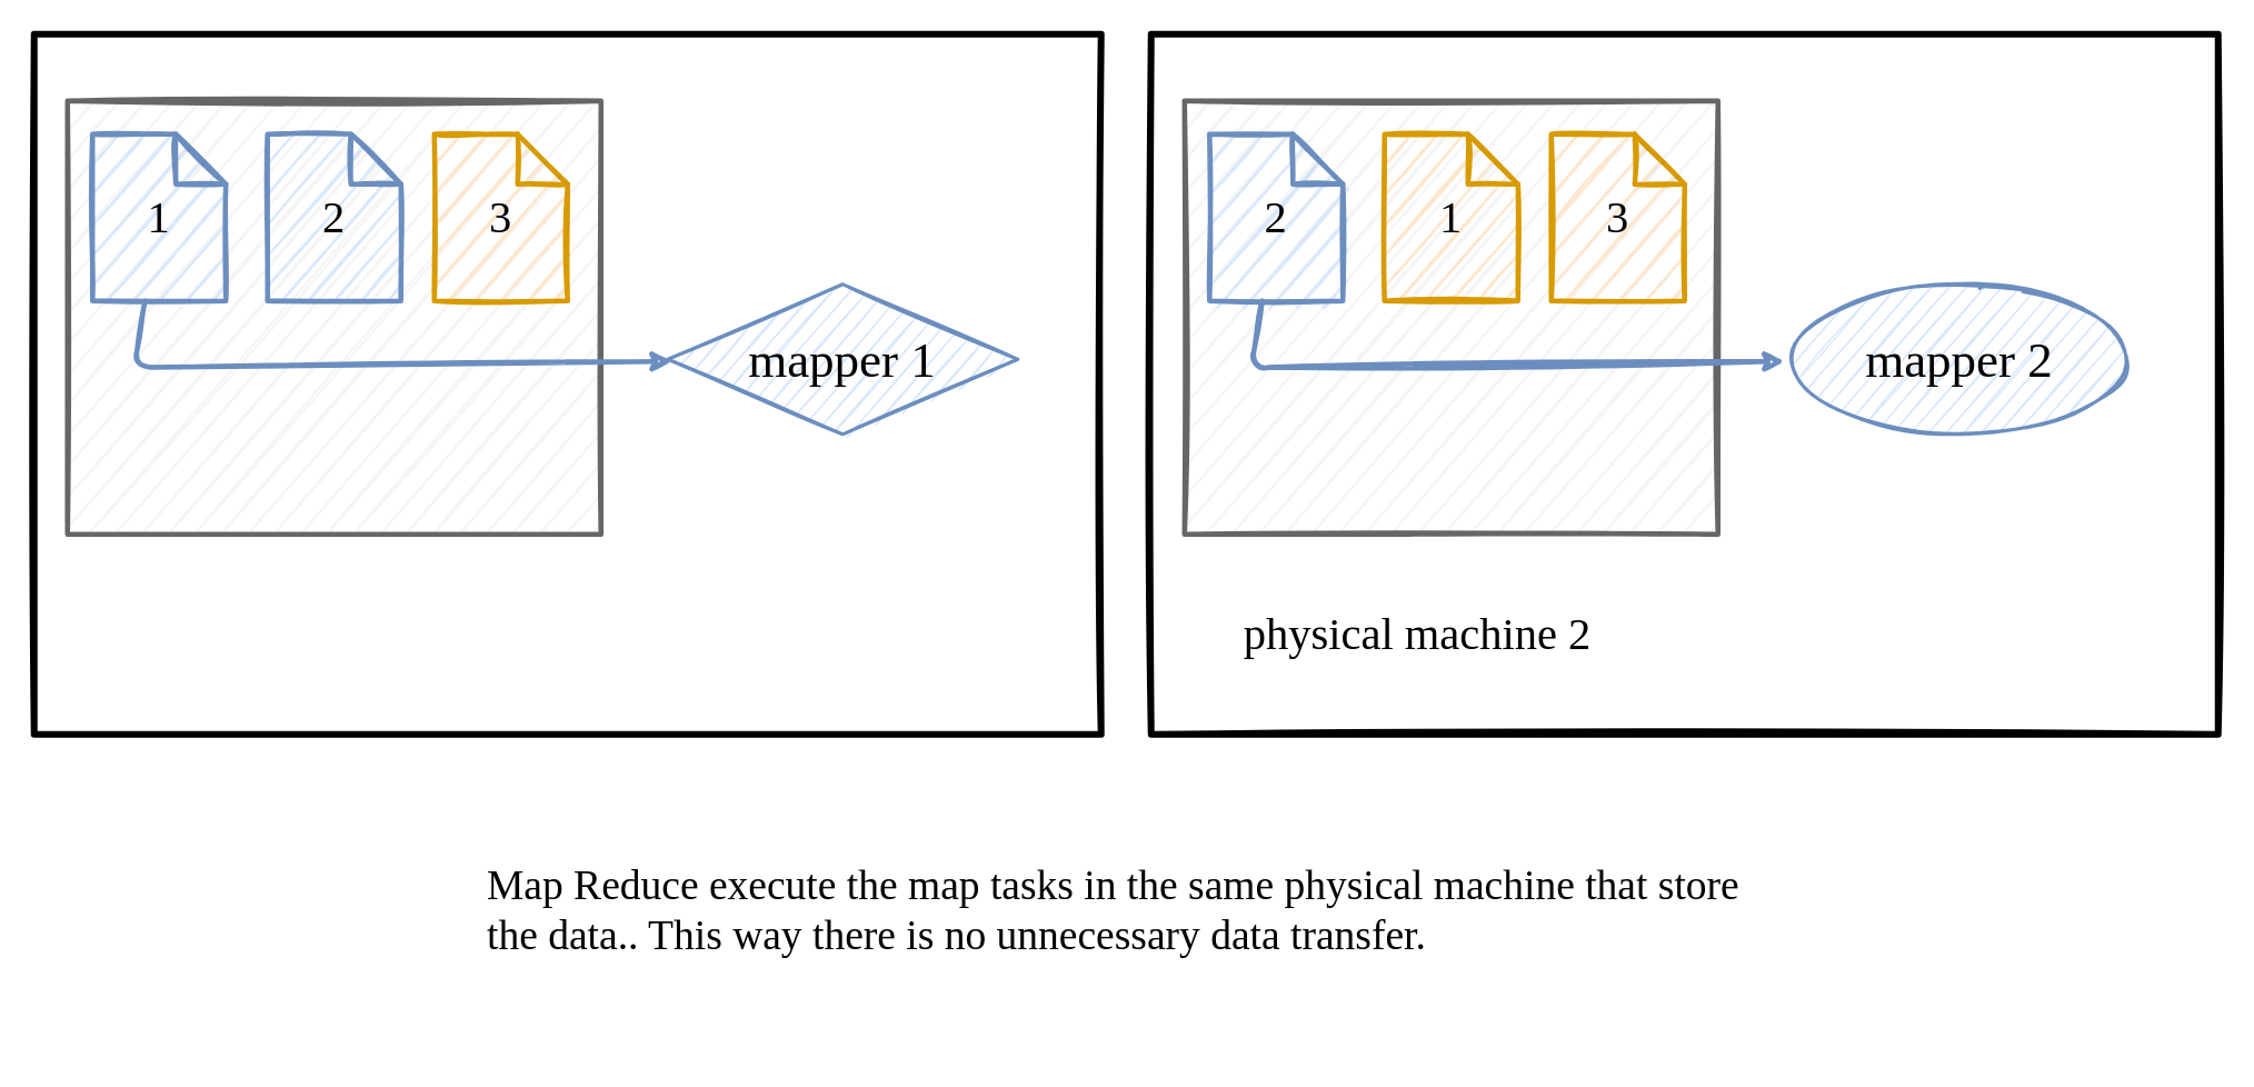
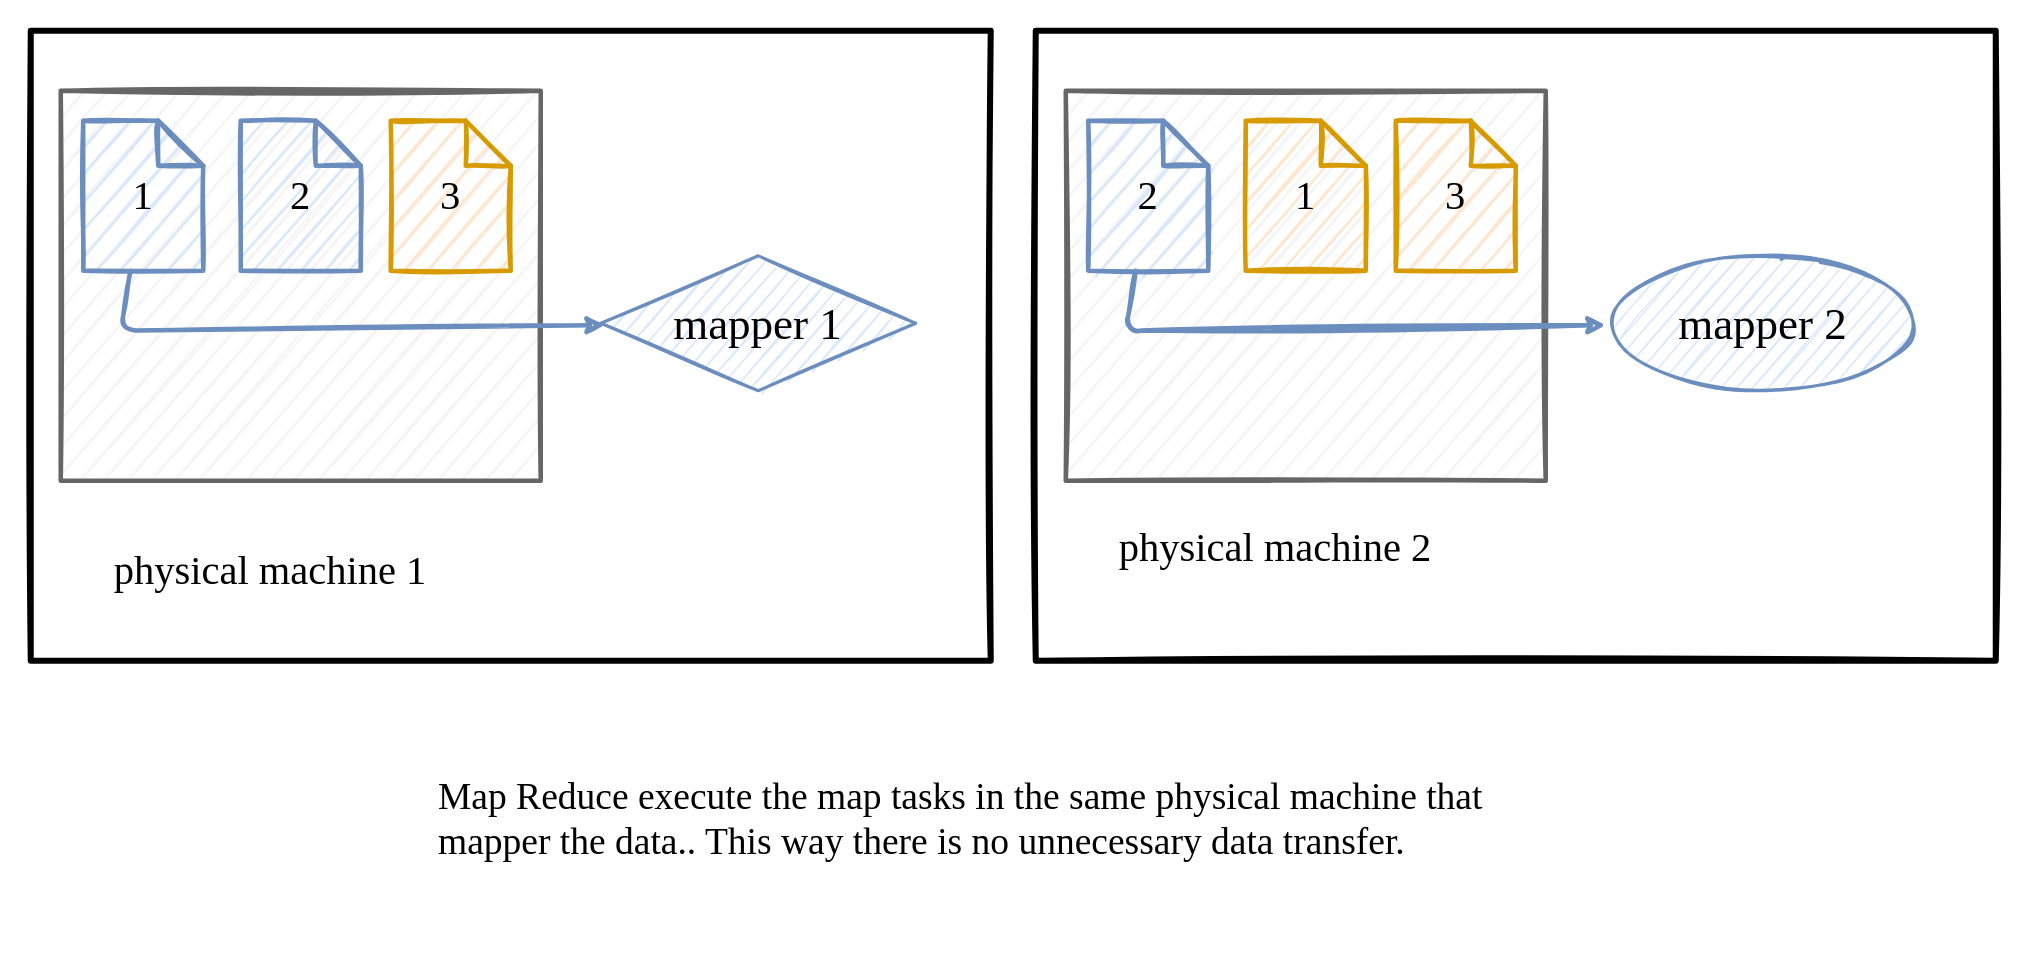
  <mxCell id="0" />
  <mxCell id="1" parent="0" />
  <mxCell id="2" value="" style="rounded=0;whiteSpace=wrap;html=1;fillColor=none;sketch=1;strokeWidth=4;" vertex="1" parent="1"><mxGeometry x="20" y="20" width="640" height="420" as="geometry" /></mxCell>
  <mxCell id="3" value="" style="rounded=0;whiteSpace=wrap;html=1;sketch=1;strokeWidth=3;strokeColor=#666666;fontColor=#333333;fillColor=#f5f5f5;" parent="1" vertex="1"><mxGeometry x="710" y="60" width="320" height="260" as="geometry" /></mxCell>
  <mxCell id="4" value="" style="rounded=0;whiteSpace=wrap;html=1;sketch=1;strokeWidth=3;fillColor=#f5f5f5;strokeColor=#666666;fontColor=#333333;" parent="1" vertex="1"><mxGeometry x="40" y="60" width="320" height="260" as="geometry" /></mxCell>
  <mxCell id="5" value="1" style="shape=note;whiteSpace=wrap;html=1;backgroundOutline=1;darkOpacity=0.05;sketch=1;strokeWidth=3;fontFamily=Architects Daughter;fontSize=27;fillColor=#dae8fc;strokeColor=#6c8ebf;" parent="1" vertex="1"><mxGeometry x="55" y="80" width="80" height="100" as="geometry" /></mxCell>
  <mxCell id="6" value="3" style="shape=note;whiteSpace=wrap;html=1;backgroundOutline=1;darkOpacity=0.05;sketch=1;strokeWidth=3;fontFamily=Architects Daughter;fontSize=27;fillColor=#ffe6cc;strokeColor=#d79b00;" parent="1" vertex="1"><mxGeometry x="260" y="80" width="80" height="100" as="geometry" /></mxCell>
  <mxCell id="7" value="2" style="shape=note;whiteSpace=wrap;html=1;backgroundOutline=1;darkOpacity=0.05;sketch=1;strokeWidth=3;fontFamily=Architects Daughter;fontSize=27;fillColor=#dae8fc;strokeColor=#6c8ebf;" parent="1" vertex="1"><mxGeometry x="160" y="80" width="80" height="100" as="geometry" /></mxCell>
  <mxCell id="8" value="2" style="shape=note;whiteSpace=wrap;html=1;backgroundOutline=1;darkOpacity=0.05;sketch=1;strokeWidth=3;fontFamily=Architects Daughter;fontSize=27;fillColor=#dae8fc;strokeColor=#6c8ebf;" parent="1" vertex="1"><mxGeometry x="725" y="80" width="80" height="100" as="geometry" /></mxCell>
  <mxCell id="9" value="3" style="shape=note;whiteSpace=wrap;html=1;backgroundOutline=1;darkOpacity=0.05;sketch=1;strokeWidth=3;fontFamily=Architects Daughter;fontSize=27;fillColor=#ffe6cc;strokeColor=#d79b00;" parent="1" vertex="1"><mxGeometry x="930" y="80" width="80" height="100" as="geometry" /></mxCell>
  <mxCell id="10" value="1" style="shape=note;whiteSpace=wrap;html=1;backgroundOutline=1;darkOpacity=0.05;sketch=1;strokeWidth=3;fontFamily=Architects Daughter;fontSize=27;fillColor=#ffe6cc;strokeColor=#d79b00;" parent="1" vertex="1"><mxGeometry x="830" y="80" width="80" height="100" as="geometry" /></mxCell>
  <mxCell id="11" value="&lt;font face=&quot;Architects Daughter&quot; style=&quot;font-size: 30px&quot;&gt;mapper 1&lt;/font&gt;" style="rhombus;whiteSpace=wrap;html=1;sketch=1;strokeWidth=2;fillColor=#dae8fc;strokeColor=#6c8ebf;" vertex="1" parent="1"><mxGeometry x="400" y="170" width="210" height="90" as="geometry" /></mxCell>
  <mxCell id="12" value="" style="endArrow=classic;html=1;sketch=1;fillColor=#dae8fc;strokeColor=#6c8ebf;strokeWidth=3;" edge="1" parent="1" source="5" target="11"><mxGeometry width="50" height="50" relative="1" as="geometry"><mxPoint x="650" y="420" as="sourcePoint" /><mxPoint x="700" y="370" as="targetPoint" /><Array as="points"><mxPoint x="80" y="220" /></Array></mxGeometry></mxCell>
+ <mxCell id="13" value="physical machine 1" style="text;html=1;strokeColor=none;fillColor=none;align=center;verticalAlign=middle;whiteSpace=wrap;rounded=0;sketch=1;fontSize=27;fontFamily=Architects Daughter;" vertex="1" parent="1"><mxGeometry x="50" y="350" width="260" height="60" as="geometry" /></mxCell>
  <mxCell id="14" value="" style="rounded=0;whiteSpace=wrap;html=1;fillColor=none;sketch=1;strokeWidth=4;" vertex="1" parent="1"><mxGeometry x="690" y="20" width="640" height="420" as="geometry" /></mxCell>
  <mxCell id="15" value="&lt;font face=&quot;Architects Daughter&quot; style=&quot;font-size: 30px&quot;&gt;mapper 2&lt;/font&gt;" style="ellipse;whiteSpace=wrap;html=1;sketch=1;strokeWidth=2;fillColor=#dae8fc;strokeColor=#6c8ebf;" vertex="1" parent="1"><mxGeometry x="1070" y="170" width="210" height="90" as="geometry" /></mxCell>
  <mxCell id="16" value="" style="endArrow=classic;html=1;sketch=1;fillColor=#dae8fc;strokeColor=#6c8ebf;strokeWidth=3;" edge="1" parent="1" target="15"><mxGeometry width="50" height="50" relative="1" as="geometry"><mxPoint x="756.667" y="180" as="sourcePoint" /><mxPoint x="1370" y="370" as="targetPoint" /><Array as="points"><mxPoint x="750" y="220" /></Array></mxGeometry></mxCell>
- <mxCell id="17" value="physical machine 2" style="text;html=1;strokeColor=none;fillColor=none;align=center;verticalAlign=middle;whiteSpace=wrap;rounded=0;sketch=1;fontSize=27;fontFamily=Architects Daughter;" vertex="1" parent="1"><mxGeometry x="720" y="350" width="260" height="60" as="geometry" /></mxCell>
- <mxCell id="18" value="&lt;font face=&quot;Architects Daughter&quot; style=&quot;font-size: 25px&quot;&gt;Map Reduce execute the map tasks in the same physical machine that store the data.. This way there is no unnecessary data transfer.&lt;br&gt;&lt;/font&gt;" style="text;html=1;strokeColor=none;fillColor=none;align=left;verticalAlign=middle;whiteSpace=wrap;rounded=0;sketch=1;" vertex="1" parent="1"><mxGeometry x="290" y="460" width="775" height="170" as="geometry" /></mxCell>
+ <mxCell id="17" value="physical machine 2" style="text;html=1;strokeColor=none;fillColor=none;align=center;verticalAlign=middle;whiteSpace=wrap;rounded=0;sketch=1;fontSize=27;fontFamily=Architects Daughter;" vertex="1" parent="1"><mxGeometry x="720" y="335" width="260" height="60" as="geometry" /></mxCell>
+ <mxCell id="18" value="&lt;font face=&quot;Architects Daughter&quot; style=&quot;font-size: 25px&quot;&gt;Map Reduce execute the map tasks in the same physical machine that mapper the data.. This way there is no unnecessary data transfer.&lt;br&gt;&lt;/font&gt;" style="text;html=1;strokeColor=none;fillColor=none;align=left;verticalAlign=middle;whiteSpace=wrap;rounded=0;sketch=1;" vertex="1" parent="1"><mxGeometry x="290" y="460" width="775" height="170" as="geometry" /></mxCell>
